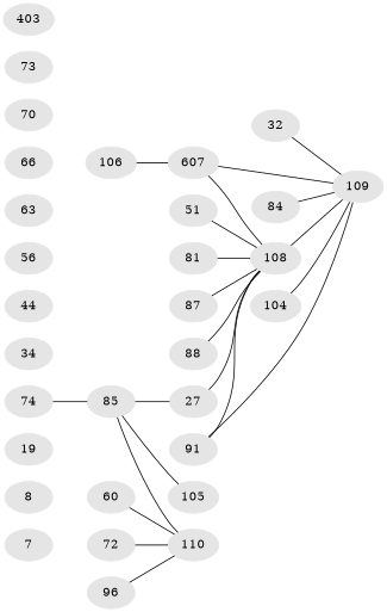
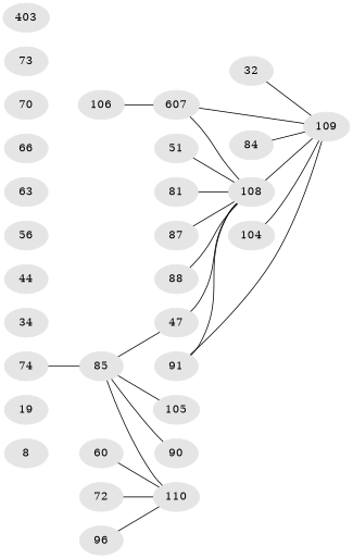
  graph {
    rankdir=LR
    node [color=gray90 style=filled]
-   7
    8
    19
    32 [super="+20"]
    109 [super="+102"]
    34
    44
    108 [super="+69+94+79+100"]
-   47 [label=27]
+   47
    51 [super="+41"]
    56
    110 [super="+22+95+55"]
    60
    63
    66
    70
    72 [super="+17"]
    73
    85 [super="+49+61"]
+   90
    105 [super="+14+54+76"]
    74
    81
    84
    87
    88 [super="+29"]
    91 [super="+16+86"]
    96
    n29 [label=403 super="+99"]
    104
    n31 [label=607 super="+62+89"]
    106
    32 -- 109
    108 -- 109
    47 -- 108
    51 -- 108 [weight=2]
    60 -- 110
    72 -- 110
    85 -- 47 [weight=4]
    85 -- 110
+   85 -- 90
    85 -- 105 [weight=2]
    74 -- 85
    81 -- 108
    84 -- 109
    87 -- 108
    88 -- 108
    91 -- 109
    91 -- 108 [weight=2]
    96 -- 110
    104 -- 109
    n31 -- 109 [weight=3]
    n31 -- 108
    106 -- n31
  }
